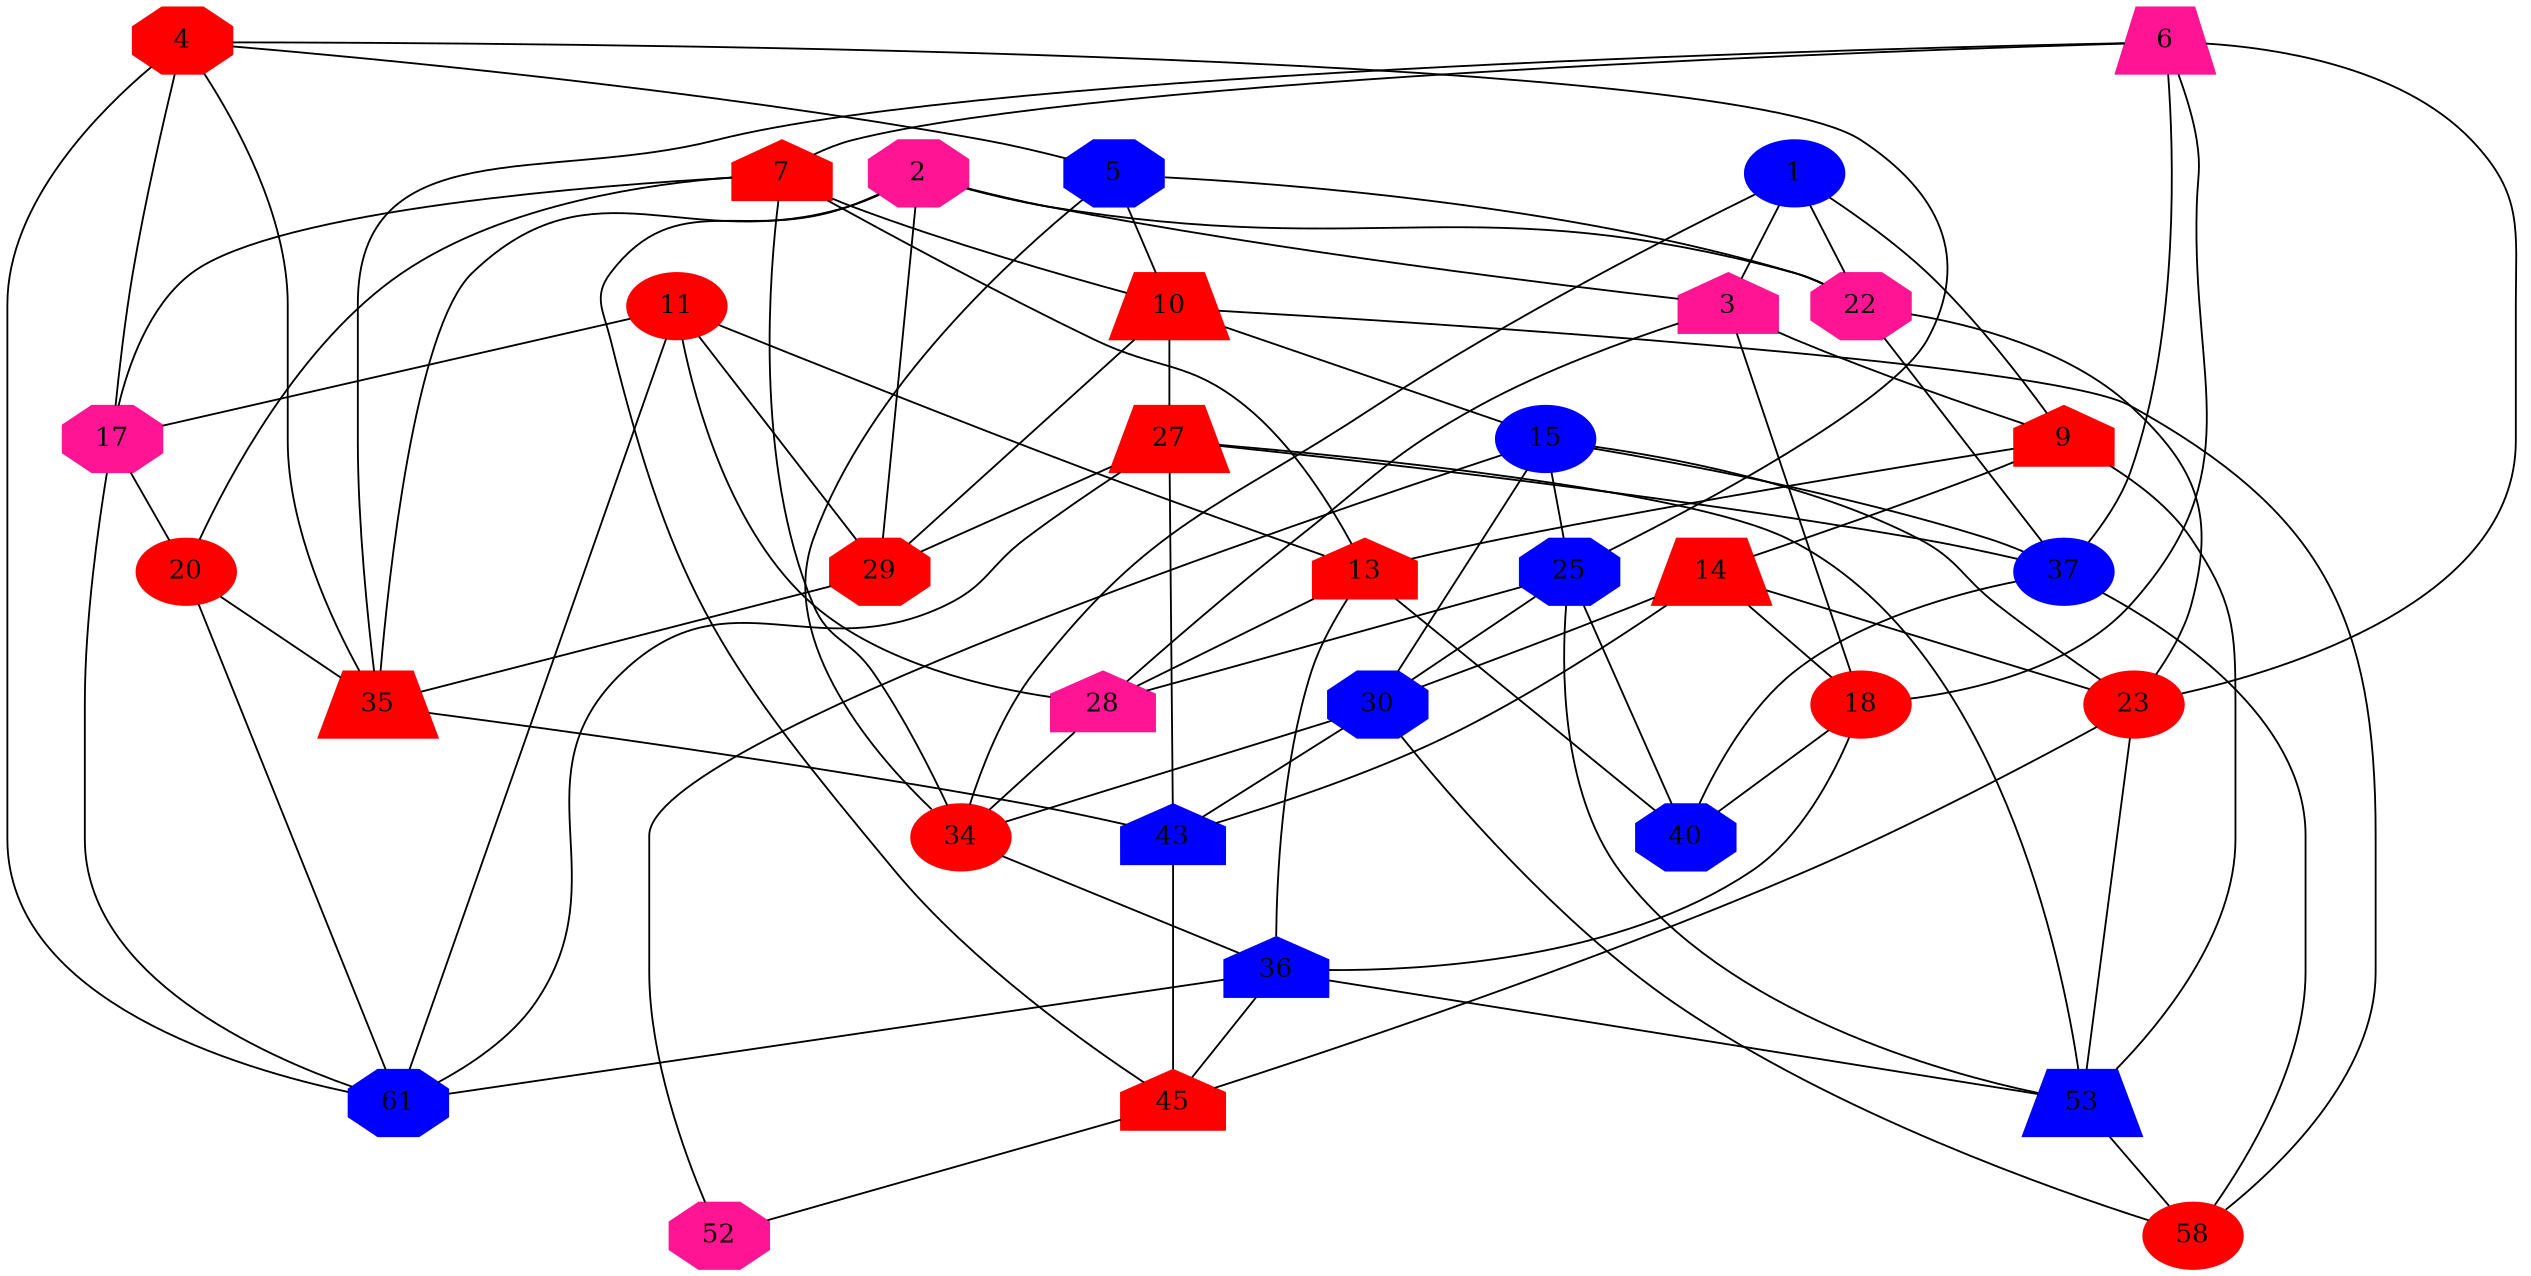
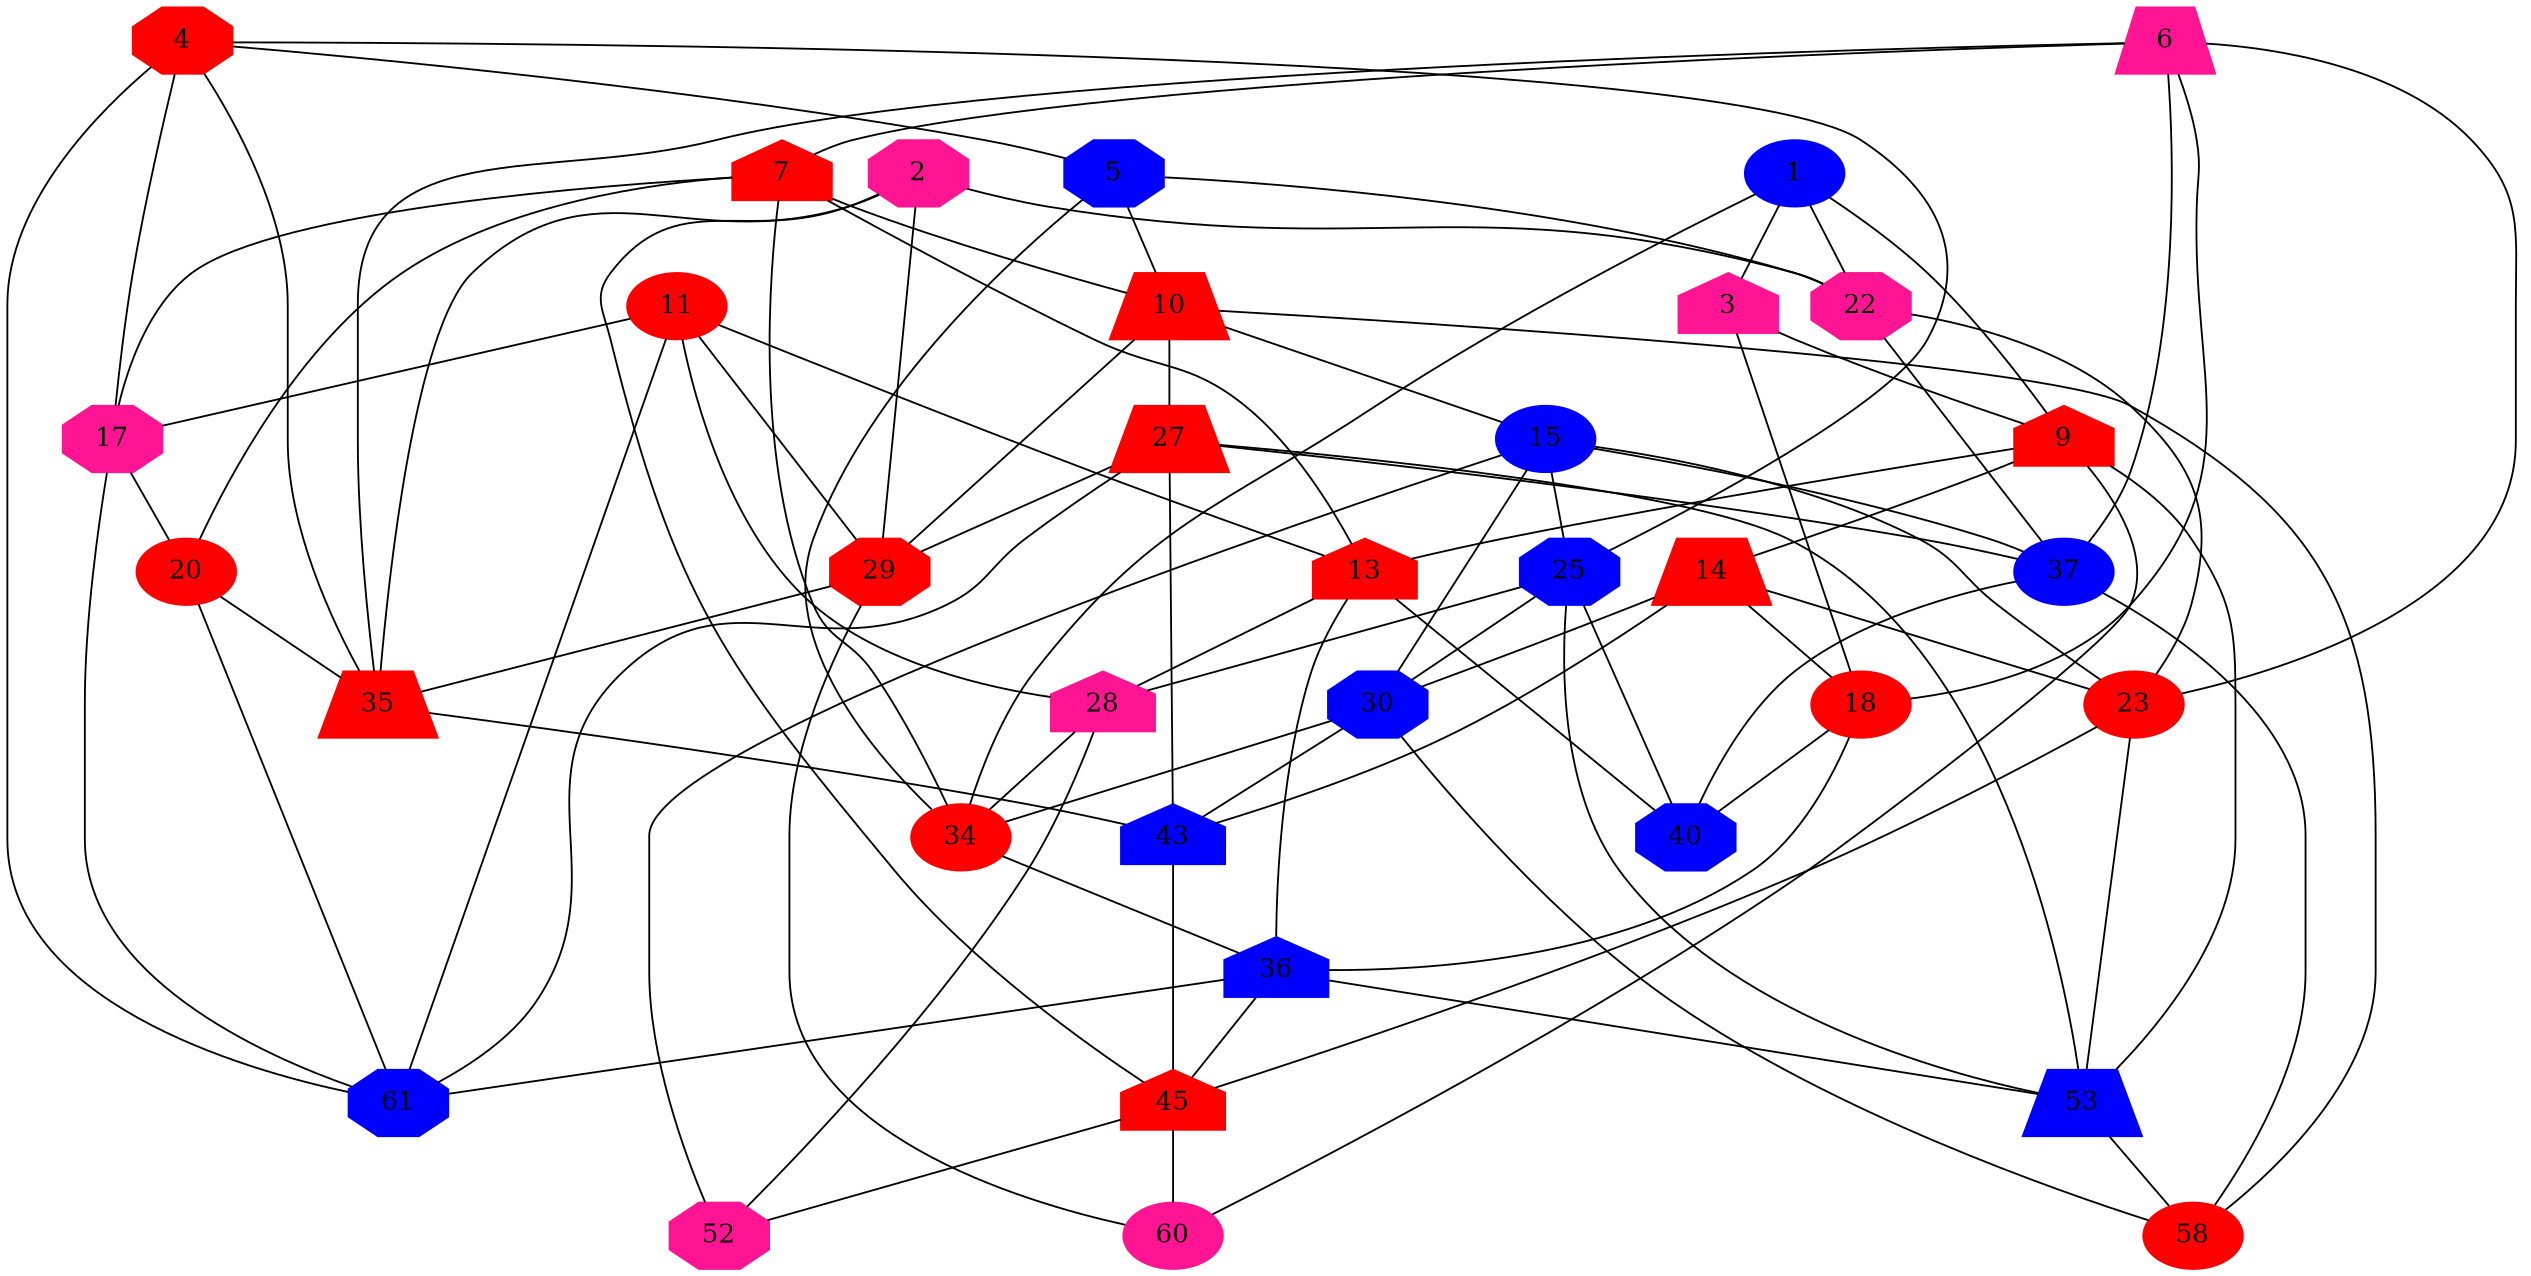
  graph {
    node [color=red shape=octagon style=filled]
    3 [color=deeppink shape=house super="+56"]
    9 [shape=house super="+50"]
    18 [shape=ellipse super="+54"]
    1 [color=blue shape=ellipse]
    22 [color=deeppink super="+33"]
    34 [shape=ellipse super="+46"]
+   60 [color=deeppink shape=ellipse]
    13 [shape=house super="+38"]
    14 [shape=trapezium super="+24"]
    53 [color=blue shape=trapezium super="+63"]
    23 [shape=ellipse super="+44"]
    37 [color=blue shape=ellipse super="+57"]
    36 [color=blue shape=house super="+42"]
    2 [color=deeppink super="+8"]
    29 [super="+55"]
    35 [shape=trapezium super="+51"]
    45 [shape=house super="+48"]
    6 [color=deeppink shape=trapezium super="+19"]
    7 [shape=house super="+21"]
    43 [color=blue shape=house super="+49"]
    52 [color=deeppink]
    40 [color=blue]
    4 [super="+12"]
    5 [color=blue]
    17 [color=deeppink super="+41"]
    25 [color=blue super="+26"]
    61 [color=blue super="+62"]
    10 [shape=trapezium super="+59"]
    20 [shape=ellipse]
    28 [color=deeppink shape=house super="+39"]
    30 [color=blue super="+32"]
    15 [color=blue shape=ellipse super="+16"]
    27 [shape=trapezium super="+31"]
    58 [shape=ellipse]
    11 [shape=ellipse super="+47"]
    3 -- 9
    3 -- 18 [weight=2]
+   9 -- 60
    9 -- 13
    9 -- 14
    9 -- 53
    18 -- 36
    18 -- 40
    1 -- 3
    1 -- 9
    1 -- 22
    1 -- 34
    22 -- 23
    22 -- 37
    34 -- 36
    13 -- 36
    13 -- 40
    13 -- 28
    14 -- 18
    14 -- 23
    14 -- 43 [weight=2]
    14 -- 30
    53 -- 58
    23 -- 53
    23 -- 45
    37 -- 40
    37 -- 58
    36 -- 53
    36 -- 45
    36 -- 61
-   2 -- 3
    2 -- 22
    2 -- 29
    2 -- 35
    2 -- 45
+   29 -- 60
    29 -- 35
    35 -- 43
+   45 -- 60
    45 -- 52
    6 -- 18
    6 -- 23
    6 -- 37
    6 -- 35
    6 -- 7
    7 -- 34
    7 -- 13
    7 -- 17
    7 -- 10
    7 -- 20
    43 -- 45
    4 -- 35
    4 -- 5
    4 -- 17 [weight=2]
    4 -- 25
    4 -- 61
    5 -- 22
    5 -- 34
    5 -- 10
    17 -- 61
    17 -- 20
    25 -- 53
    25 -- 40
    25 -- 28
    25 -- 30
    10 -- 29
    10 -- 15
    10 -- 27
    10 -- 58
    20 -- 35
    20 -- 61
    28 -- 34
-   28 -- 3
+   28 -- 52
    30 -- 34
    30 -- 43
    30 -- 58
    15 -- 23
    15 -- 37
    15 -- 52
    15 -- 25
    15 -- 30
    27 -- 53
    27 -- 37
    27 -- 29
    27 -- 43
    27 -- 61
    11 -- 13
    11 -- 29
    11 -- 17
    11 -- 61
    11 -- 28 [weight=2]
  }
